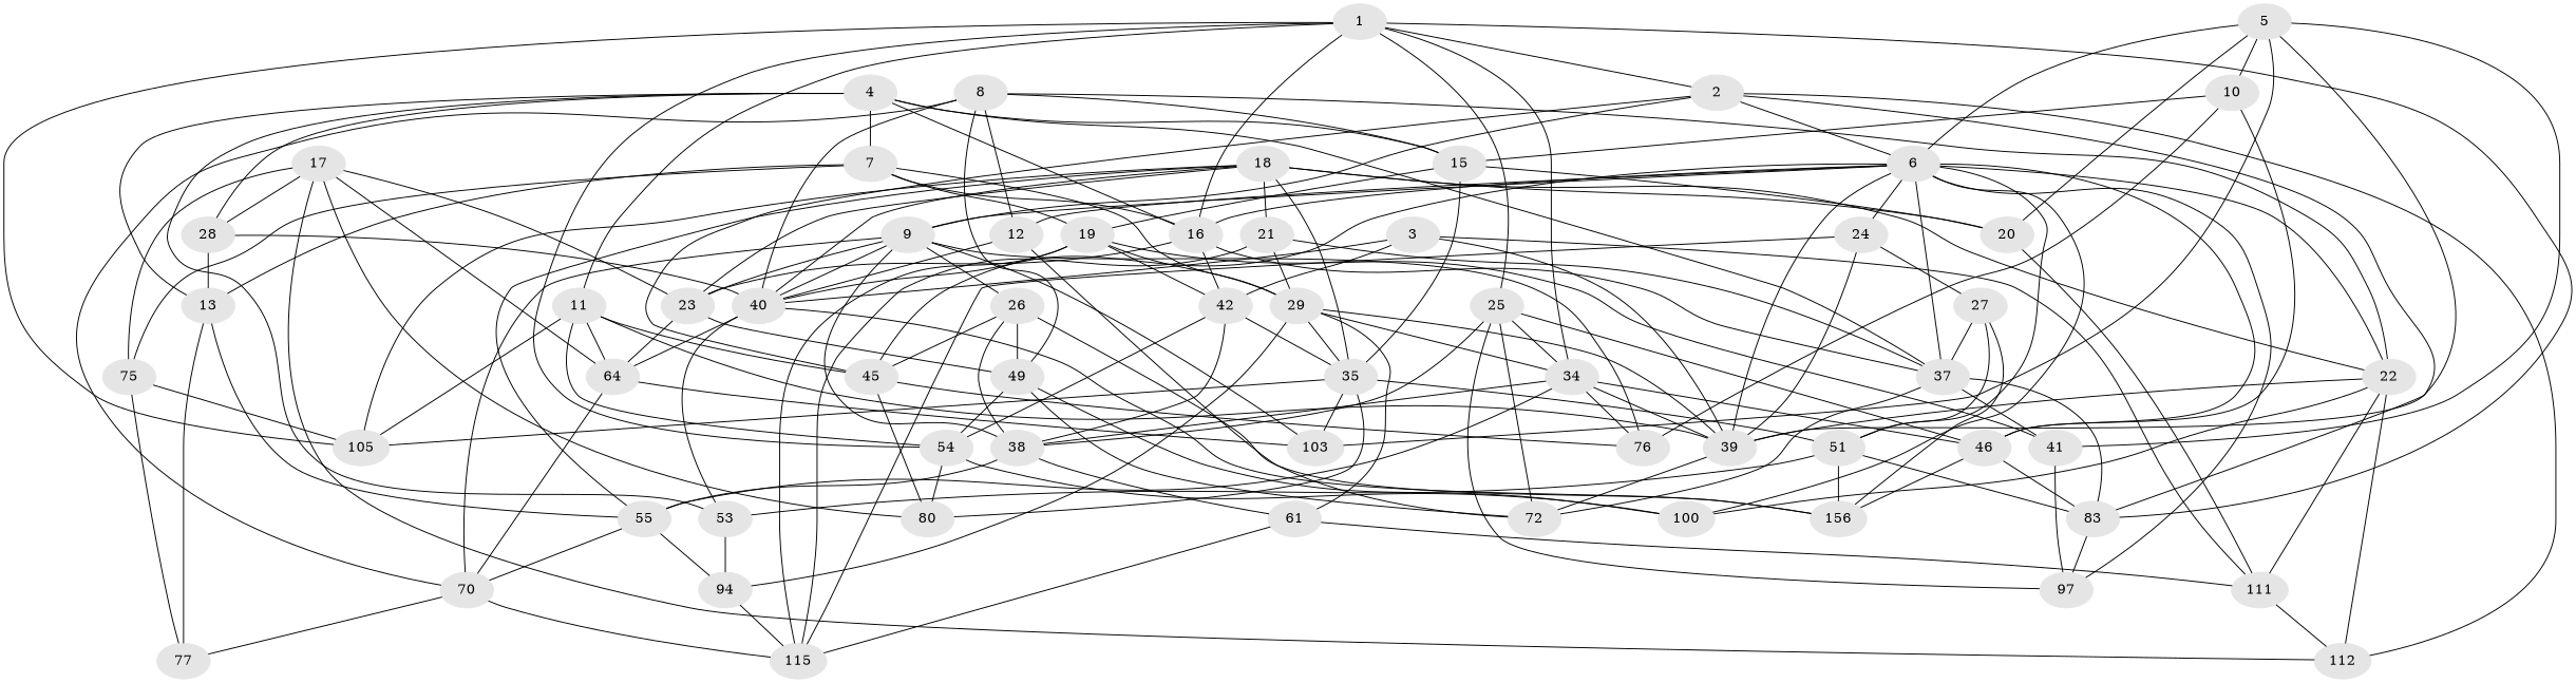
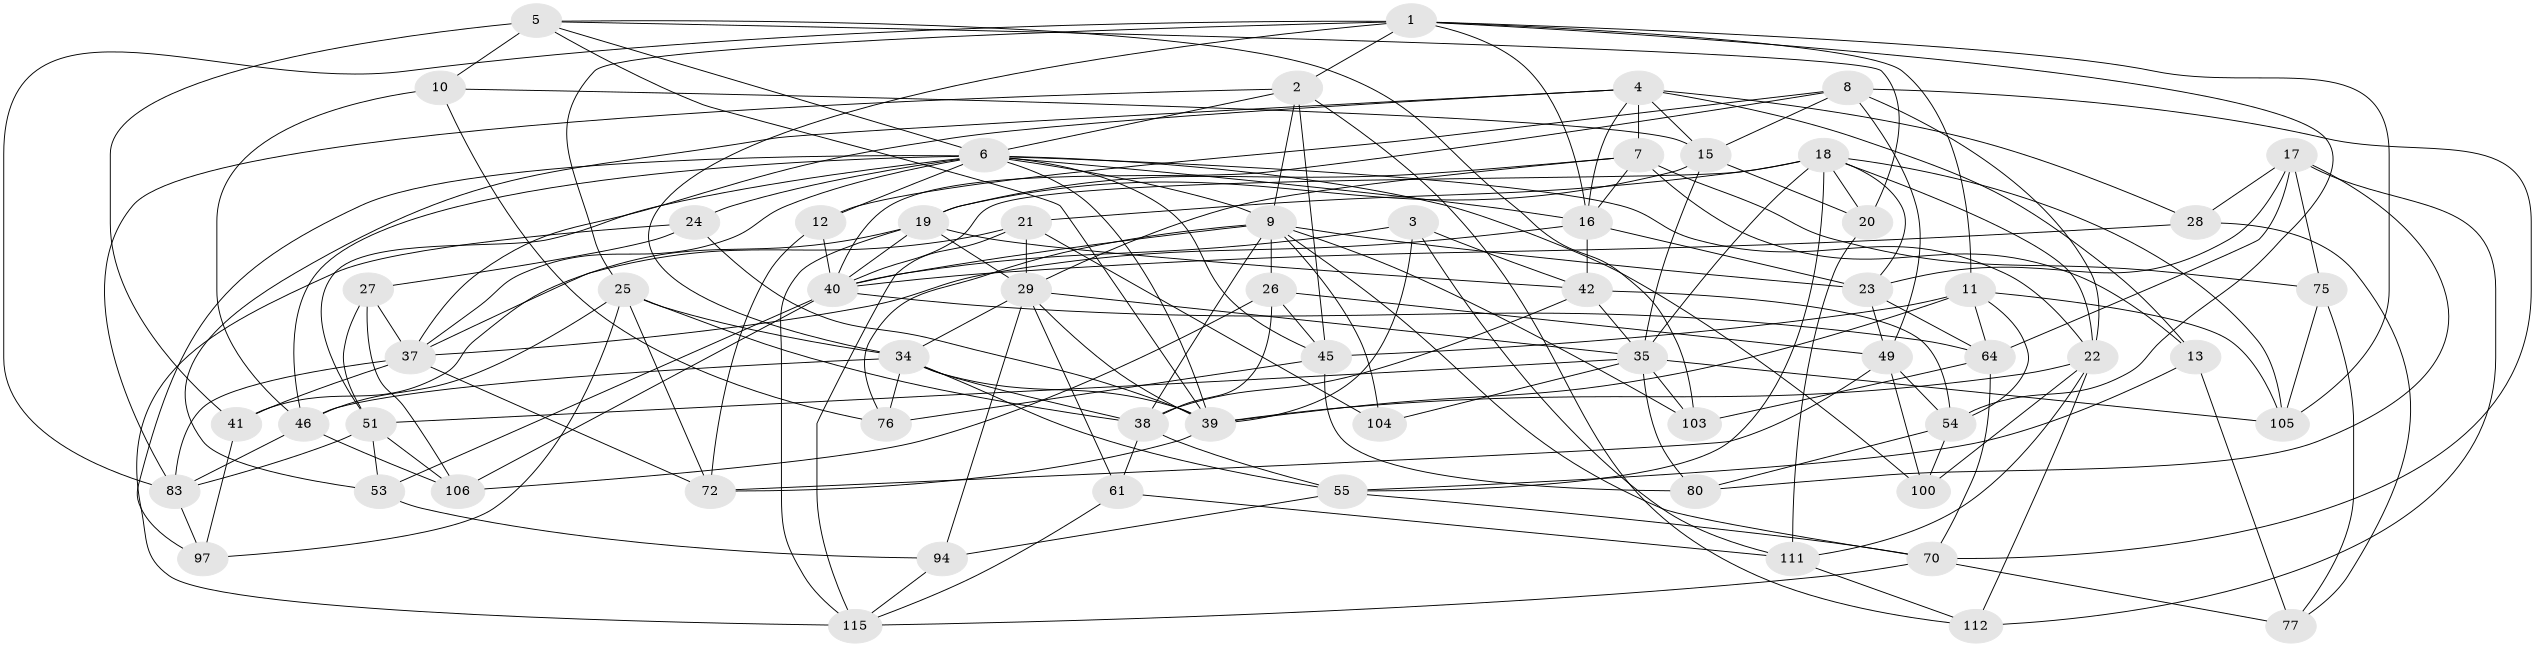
  graph {
    node [color=gray90 style=filled]
    1 [super="+74+47"]
    2 [super="+102"]
    11 [super="+113"]
    16 [super="+96+44"]
    25 [super="+56"]
    34 [super="+78"]
    54 [super="+124"]
    83 [super="+114"]
    105 [super="+107"]
    6 [super="+67+58+57+87"]
    9 [super="+119+68+30"]
    45 [super="+84"]
    112
    39 [super="+88+79"]
    64 [super="+91"]
    n16 [label=42 super="+69"]
    37 [super="+73+86"]
    23 [super="+98"]
    46 [super="+52"]
    97
    38 [super="+109"]
    72 [super="+89"]
    76
    55 [super="+60"]
    100
    80
    12
    22 [super="+43+31"]
    24
    51 [super="+123"]
    40 [super="+125+48"]
    103
    70 [super="+81"]
    26
+   104
    35 [super="+116+62"]
    3
    111
    53
-   106 [super="+121" label=156]
+   106 [super="+121"]
    4 [super="+14"]
    7 [super="+90+50"]
    13
    15 [super="+36"]
    28
    19 [super="+63"]
    29 [super="+93+85"]
    75
    77
    20
    41
    94
    5 [super="+42"]
    10
    115 [super="+118"]
    27
    61
    8 [super="+66"]
    49 [super="+99"]
    17 [super="+65"]
    18 [super="+59+92"]
    21 [super="+108"]
    1 -- 2
    1 -- 11
    1 -- 16
    1 -- 25
    1 -- 34
    1 -- 54
    1 -- 83
    1 -- 105
    2 -- 83
    2 -- 6
    2 -- 9
    2 -- 45
    2 -- 112
    11 -- 54
    11 -- 105
    11 -- 45
    11 -- 39
    11 -- 64
    16 -- n16
    16 -- 37
    16 -- 23
    25 -- 34
    25 -- 46
    25 -- 97
    25 -- 38
    25 -- 72
    34 -- 39
    34 -- 46
    34 -- 38
    34 -- 76
    34 -- 55
    54 -- 100
    54 -- 80
    83 -- 97
    6 -- 16
    6 -- 9
    6 -- 45
    6 -- 39
    6 -- 37
    6 -- 46
    6 -- 97
    6 -- 100
    6 -- 12
    6 -- 22
    6 -- 24
    6 -- 51
    9 -- 23
    9 -- 38
    9 -- 76
    9 -- 40
    9 -- 103
    9 -- 70
    9 -- 26
+   9 -- 104
    45 -- 76
    45 -- 80
    39 -- 72
    64 -- 103
    64 -- 70
    n16 -- 54
    n16 -- 38
    n16 -- 35
    37 -- 83
    37 -- 72
    37 -- 41
    23 -- 64
    23 -- 49
    46 -- 83
    46 -- 106
    38 -- 55
    38 -- 61
    55 -- 70
    55 -- 94
    12 -- 72
    12 -- 40
    22 -- 112
    22 -- 39 [weight=2]
    22 -- 100
    22 -- 111
    24 -- 39
    24 -- 115
    24 -- 27
    51 -- 83
    51 -- 53
    51 -- 106
    40 -- 64
    40 -- 53
    40 -- 106
    70 -- 77
    70 -- 115
    26 -- 45
    26 -- 38
    26 -- 106
    26 -- 49
    35 -- 105
    35 -- 80
    35 -- 51
    35 -- 103
+   35 -- 104
    3 -- 39
    3 -- n16
    3 -- 40
    3 -- 111
    111 -- 112
    53 -- 94
    4 -- 16
    4 -- 37
    4 -- 53
    4 -- 7 [weight=2]
    4 -- 13
    4 -- 15
    4 -- 28
    7 -- 16 [weight=2]
    7 -- 13
    7 -- 19
    7 -- 29
    7 -- 75
    13 -- 55
    13 -- 77
    15 -- 35
    15 -- 19
    15 -- 20
    28 -- 40
-   28 -- 13
+   28 -- 77
    19 -- n16
    19 -- 40
    19 -- 29
    19 -- 41
    19 -- 115
    29 -- 34
    29 -- 39
    29 -- 35
    29 -- 94
    29 -- 61
    75 -- 105
    75 -- 77
    20 -- 111
    41 -- 97
    94 -- 115
    5 -- 6
    5 -- 39
    5 -- 103
    5 -- 20
    5 -- 41
    5 -- 10
    10 -- 46
    10 -- 76
    10 -- 15
    27 -- 37
    27 -- 51
    27 -- 106
    61 -- 111
    61 -- 115
    8 -- 12
    8 -- 22
    8 -- 40
    8 -- 70
    8 -- 15
    8 -- 49
    49 -- 54
    49 -- 72
    49 -- 100
    17 -- 112
    17 -- 64
    17 -- 23
    17 -- 80
    17 -- 28
    17 -- 75
    18 -- 105 [weight=2]
    18 -- 23
    18 -- 55
    18 -- 22
    18 -- 40
    18 -- 35
    18 -- 20
    18 -- 21 [weight=2]
    21 -- 37
+   21 -- 104
    21 -- 29
    21 -- 115
  }
